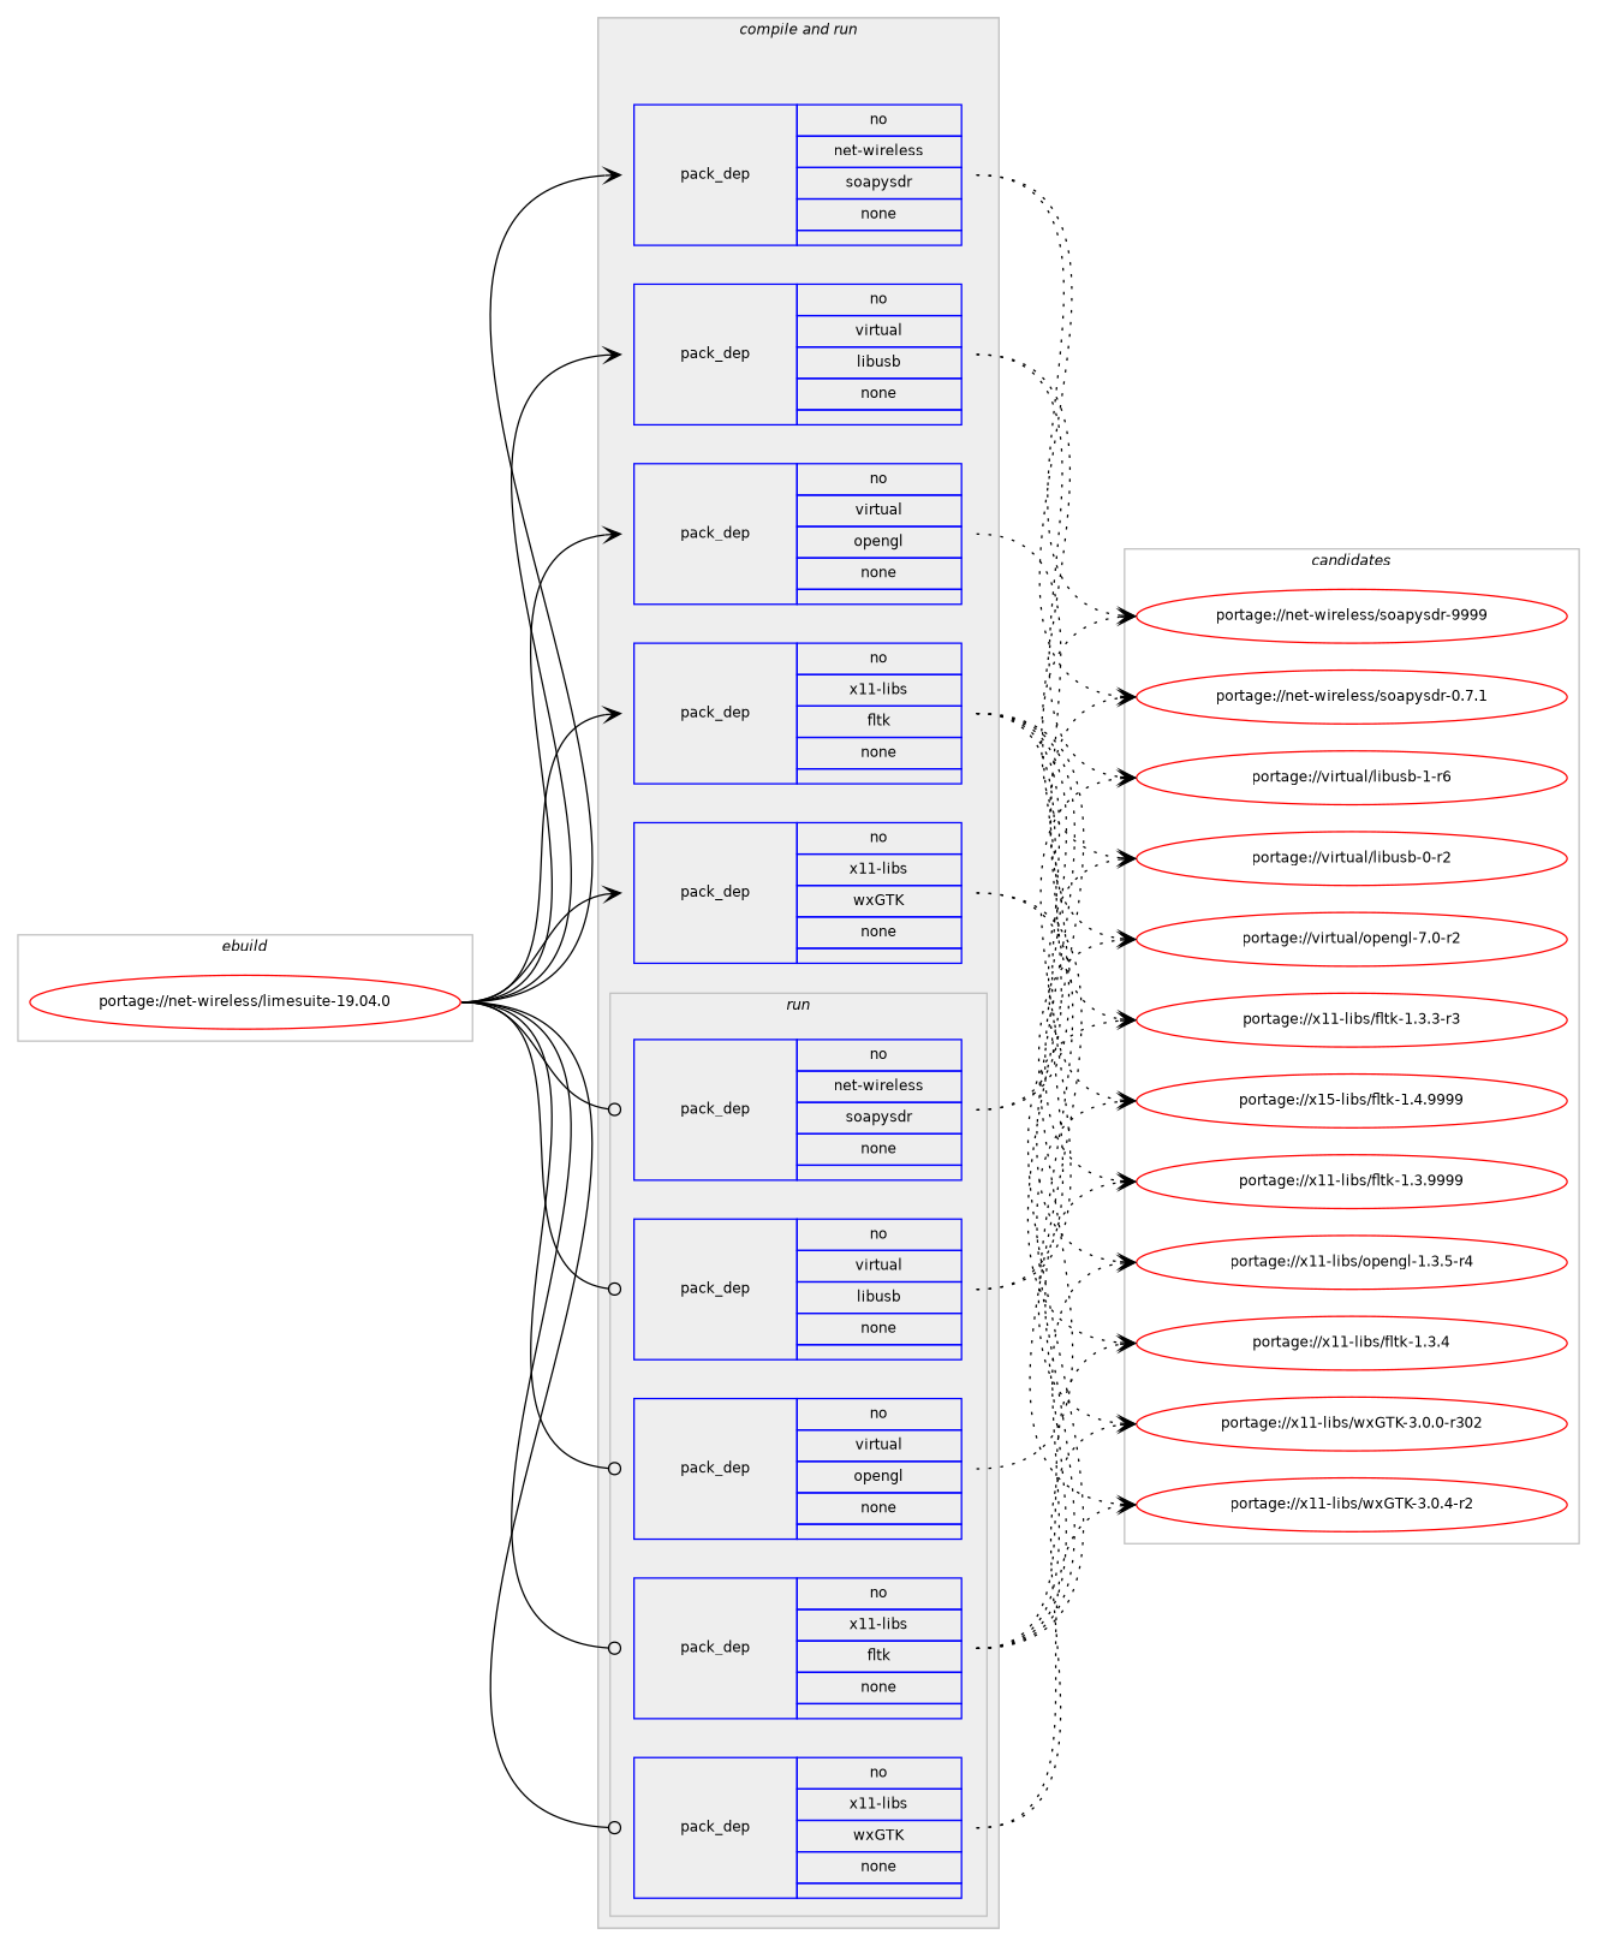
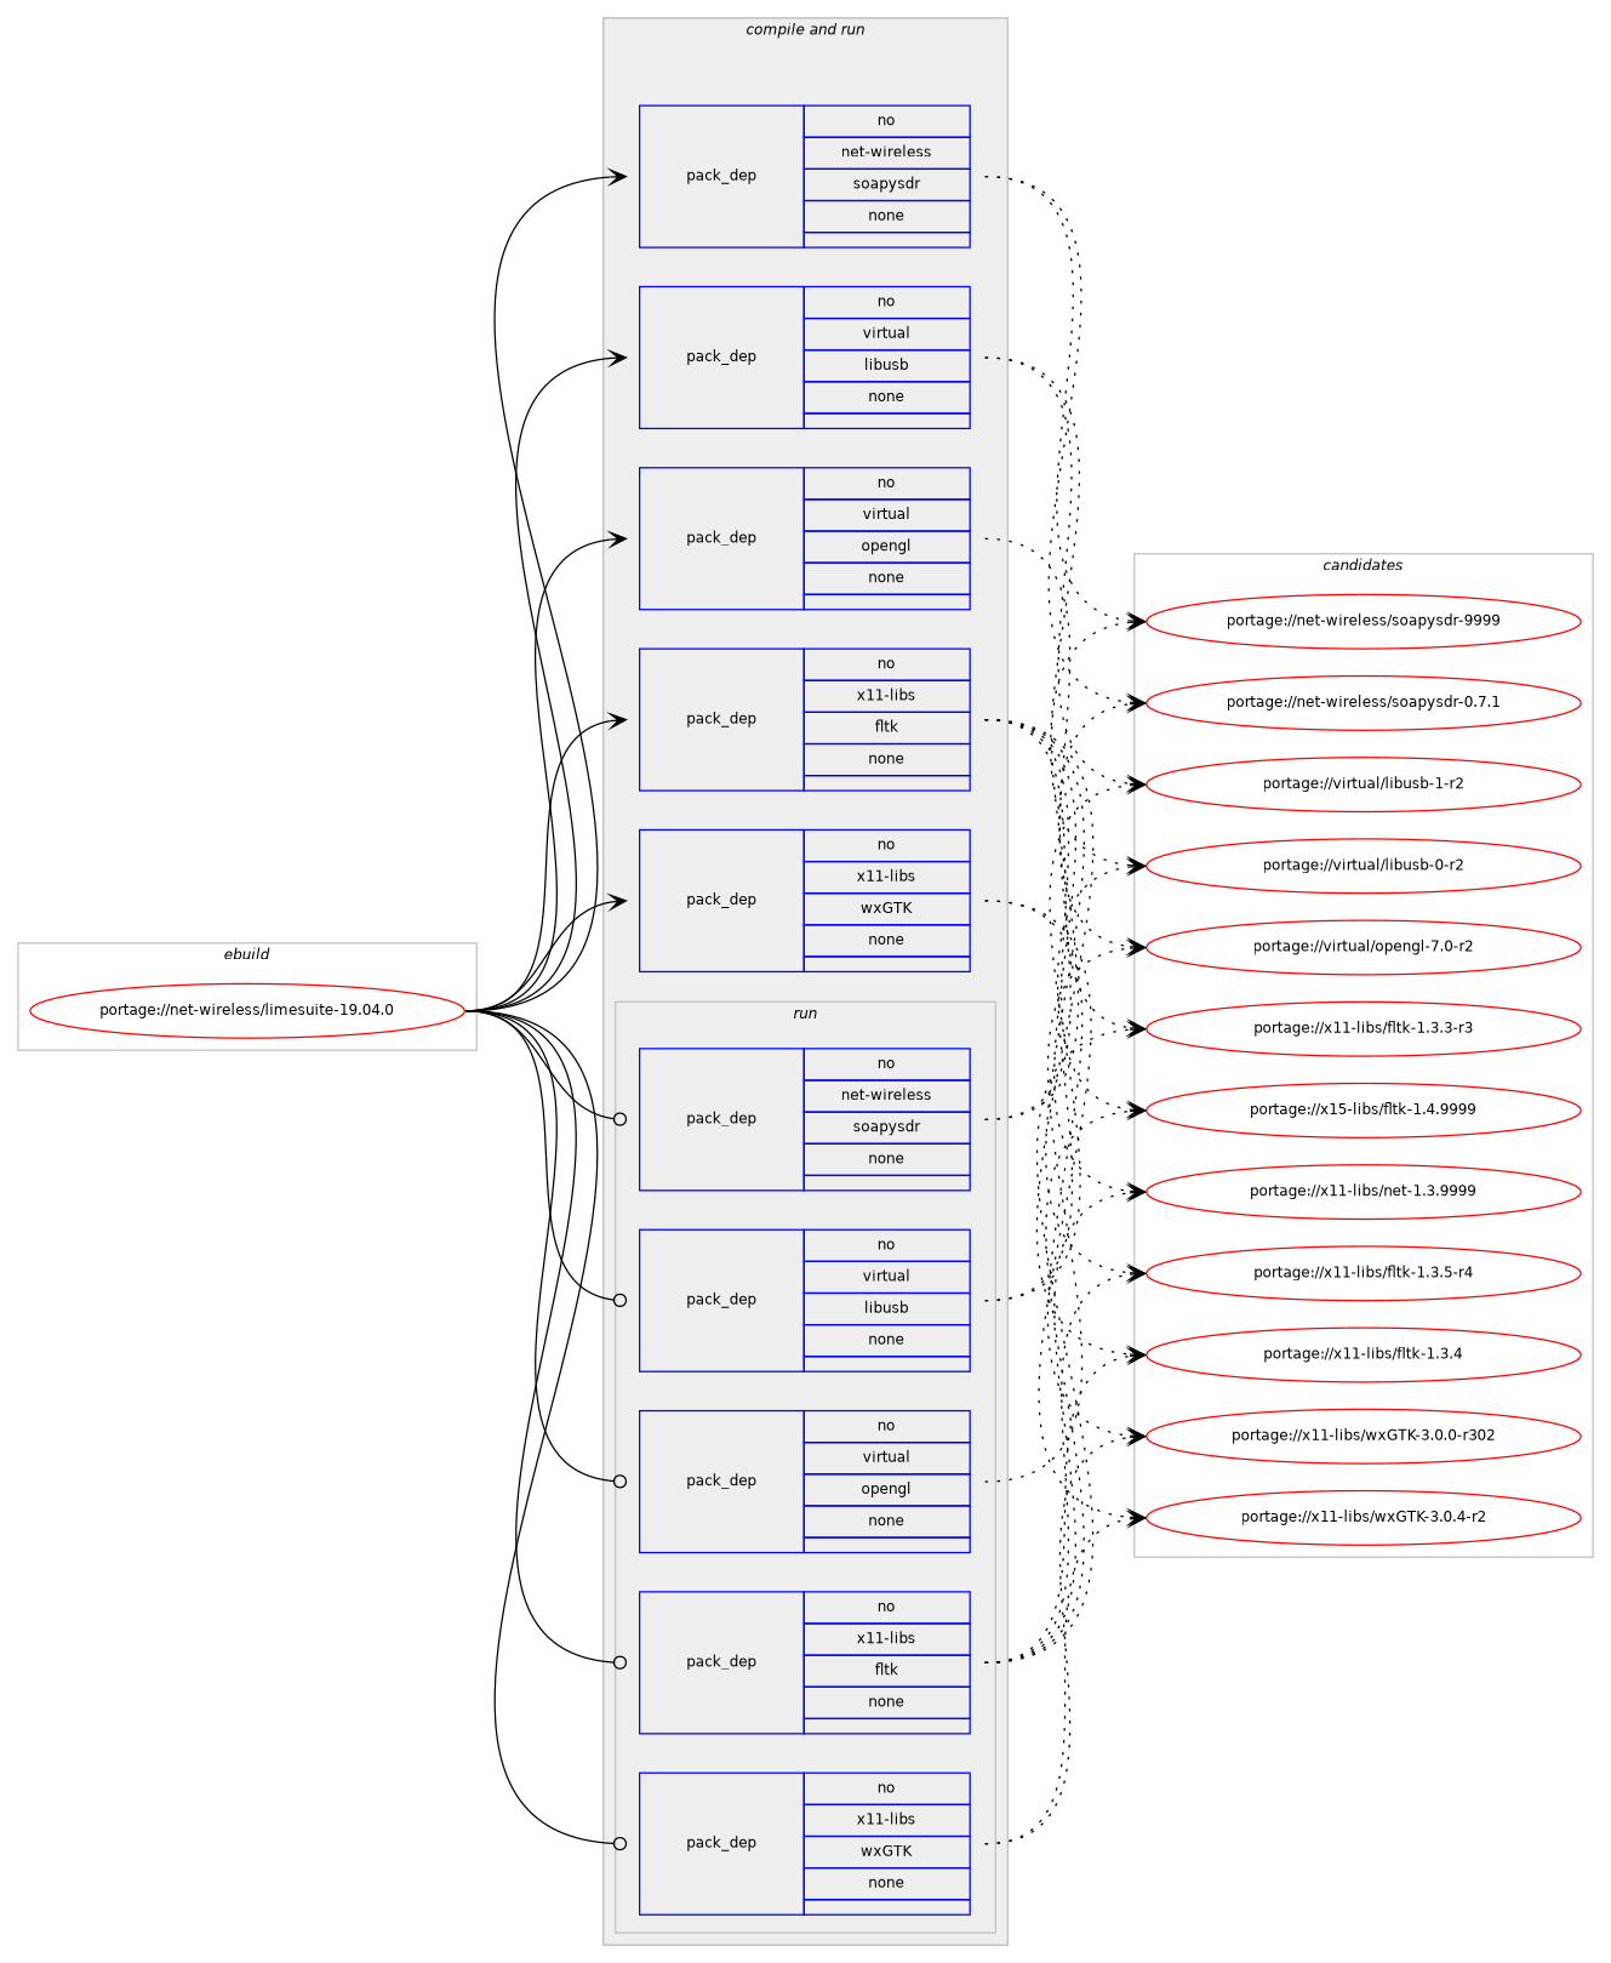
  digraph {
    compound=true
    concentrate=true
    fontname=Helvetica
    fontsize=10
    newrank=true
    rankdir=LR
    ranksep=1.5
    node [color=red fontname=Helvetica fontsize=10]
    edge [arrowhead=vee headport=w style=dotted tailport=e weight=100]
    n1 [label="portage://net-wireless/limesuite-19.04.0" width=4]
    n2 [color=blue label=<<TABLE BORDER="0" CELLBORDER="1" CELLSPACING="0" CELLPADDING="4" WIDTH="220"><TR><TD ROWSPAN="6" CELLPADDING="30">pack_dep</TD></TR><TR><TD WIDTH="110">no</TD></TR><TR><TD>net-wireless</TD></TR><TR><TD>soapysdr</TD></TR><TR><TD>none</TD></TR><TR><TD></TD></TR></TABLE>> shape=none]
    n3 [color=blue label=<<TABLE BORDER="0" CELLBORDER="1" CELLSPACING="0" CELLPADDING="4" WIDTH="220"><TR><TD ROWSPAN="6" CELLPADDING="30">pack_dep</TD></TR><TR><TD WIDTH="110">no</TD></TR><TR><TD>virtual</TD></TR><TR><TD>libusb</TD></TR><TR><TD>none</TD></TR><TR><TD></TD></TR></TABLE>> shape=none]
    n4 [color=blue label=<<TABLE BORDER="0" CELLBORDER="1" CELLSPACING="0" CELLPADDING="4" WIDTH="220"><TR><TD ROWSPAN="6" CELLPADDING="30">pack_dep</TD></TR><TR><TD WIDTH="110">no</TD></TR><TR><TD>virtual</TD></TR><TR><TD>opengl</TD></TR><TR><TD>none</TD></TR><TR><TD></TD></TR></TABLE>> shape=none]
    n5 [color=blue label=<<TABLE BORDER="0" CELLBORDER="1" CELLSPACING="0" CELLPADDING="4" WIDTH="220"><TR><TD ROWSPAN="6" CELLPADDING="30">pack_dep</TD></TR><TR><TD WIDTH="110">no</TD></TR><TR><TD>x11-libs</TD></TR><TR><TD>fltk</TD></TR><TR><TD>none</TD></TR><TR><TD></TD></TR></TABLE>> shape=none]
    n6 [color=blue label=<<TABLE BORDER="0" CELLBORDER="1" CELLSPACING="0" CELLPADDING="4" WIDTH="220"><TR><TD ROWSPAN="6" CELLPADDING="30">pack_dep</TD></TR><TR><TD WIDTH="110">no</TD></TR><TR><TD>x11-libs</TD></TR><TR><TD>wxGTK</TD></TR><TR><TD>none</TD></TR><TR><TD></TD></TR></TABLE>> shape=none]
    n7 [color=blue label=<<TABLE BORDER="0" CELLBORDER="1" CELLSPACING="0" CELLPADDING="4" WIDTH="220"><TR><TD ROWSPAN="6" CELLPADDING="30">pack_dep</TD></TR><TR><TD WIDTH="110">no</TD></TR><TR><TD>net-wireless</TD></TR><TR><TD>soapysdr</TD></TR><TR><TD>none</TD></TR><TR><TD></TD></TR></TABLE>> shape=none]
    n8 [color=blue label=<<TABLE BORDER="0" CELLBORDER="1" CELLSPACING="0" CELLPADDING="4" WIDTH="220"><TR><TD ROWSPAN="6" CELLPADDING="30">pack_dep</TD></TR><TR><TD WIDTH="110">no</TD></TR><TR><TD>virtual</TD></TR><TR><TD>libusb</TD></TR><TR><TD>none</TD></TR><TR><TD></TD></TR></TABLE>> shape=none]
    n9 [color=blue label=<<TABLE BORDER="0" CELLBORDER="1" CELLSPACING="0" CELLPADDING="4" WIDTH="220"><TR><TD ROWSPAN="6" CELLPADDING="30">pack_dep</TD></TR><TR><TD WIDTH="110">no</TD></TR><TR><TD>virtual</TD></TR><TR><TD>opengl</TD></TR><TR><TD>none</TD></TR><TR><TD></TD></TR></TABLE>> shape=none]
    n10 [color=blue label=<<TABLE BORDER="0" CELLBORDER="1" CELLSPACING="0" CELLPADDING="4" WIDTH="220"><TR><TD ROWSPAN="6" CELLPADDING="30">pack_dep</TD></TR><TR><TD WIDTH="110">no</TD></TR><TR><TD>x11-libs</TD></TR><TR><TD>fltk</TD></TR><TR><TD>none</TD></TR><TR><TD></TD></TR></TABLE>> shape=none]
    n11 [color=blue label=<<TABLE BORDER="0" CELLBORDER="1" CELLSPACING="0" CELLPADDING="4" WIDTH="220"><TR><TD ROWSPAN="6" CELLPADDING="30">pack_dep</TD></TR><TR><TD WIDTH="110">no</TD></TR><TR><TD>x11-libs</TD></TR><TR><TD>wxGTK</TD></TR><TR><TD>none</TD></TR><TR><TD></TD></TR></TABLE>> shape=none]
    n12 [label="portage://net-wireless/soapysdr-9999" width=4]
    n13 [label="portage://net-wireless/soapysdr-0.7.1" width=4]
-   n14 [label="portage://virtual/libusb-1-r6" width=4]
+   n14 [label="portage://virtual/libusb-1-r2" width=4]
    n15 [label="portage://virtual/libusb-0-r2" width=4]
    n16 [label="portage://virtual/opengl-7.0-r2" width=4]
    n17 [label="portage://x15-libs/fltk-1.4.9999" width=4]
-   n18 [label="portage://x11-libs/fltk-1.3.9999" width=4]
-   n19 [label="portage://x11-libs/opengl-1.3.5-r4" width=4]
+   n18 [label="portage://x11-libs/net-1.3.9999" width=4]
+   n19 [label="portage://x11-libs/fltk-1.3.5-r4" width=4]
    n20 [label="portage://x11-libs/fltk-1.3.4" width=4]
    n21 [label="portage://x11-libs/fltk-1.3.3-r3" width=4]
    n22 [label="portage://x11-libs/wxGTK-3.0.0-r302" width=4]
    n23 [label="portage://x11-libs/wxGTK-3.0.4-r2" width=4]
    subgraph cluster_1 {
      color=gray
      label=<<i>ebuild</i>>
      rank=same
      n1
    }
    subgraph cluster_2 {
      color=gray
      label=<<i>dependencies</i>>
      subgraph cluster_3 {
        color=gray
        fillcolor="#eeeeee"
        label=<<i>compile</i>>
        style=filled
        subgraph sub_4 {
          color=gray
          fillcolor="#eeeeee"
          label=<<i>compile</i>>
          style=filled
          n2
        }
        subgraph sub_5 {
          color=gray
          fillcolor="#eeeeee"
          label=<<i>compile</i>>
          style=filled
          n3
        }
        subgraph sub_6 {
          color=gray
          fillcolor="#eeeeee"
          label=<<i>compile</i>>
          style=filled
          n4
        }
        subgraph sub_7 {
          color=gray
          fillcolor="#eeeeee"
          label=<<i>compile</i>>
          style=filled
          n5
        }
        subgraph sub_8 {
          color=gray
          fillcolor="#eeeeee"
          label=<<i>compile</i>>
          style=filled
          n6
        }
      }
      subgraph cluster_9 {
        color=gray
        fillcolor="#eeeeee"
        label=<<i>compile and run</i>>
        style=filled
      }
      subgraph cluster_10 {
        color=gray
        fillcolor="#eeeeee"
        label=<<i>run</i>>
        style=filled
        subgraph sub_11 {
          color=gray
          fillcolor="#eeeeee"
          label=<<i>run</i>>
          style=filled
          n7
        }
        subgraph sub_12 {
          color=gray
          fillcolor="#eeeeee"
          label=<<i>run</i>>
          style=filled
          n8
        }
        subgraph sub_13 {
          color=gray
          fillcolor="#eeeeee"
          label=<<i>run</i>>
          style=filled
          n9
        }
        subgraph sub_14 {
          color=gray
          fillcolor="#eeeeee"
          label=<<i>run</i>>
          style=filled
          n10
        }
        subgraph sub_15 {
          color=gray
          fillcolor="#eeeeee"
          label=<<i>run</i>>
          style=filled
          n11
        }
      }
    }
    subgraph cluster_16 {
      color=gray
      label=<<i>candidates</i>>
      rank=same
      subgraph sub_17 {
        color=black
        label=<<i>candidates</i>>
        nodesep=1
        rank=same
        n12
        n13
      }
      subgraph sub_18 {
        color=black
        label=<<i>candidates</i>>
        nodesep=1
        rank=same
        n14
        n15
      }
      subgraph sub_19 {
        color=black
        label=<<i>candidates</i>>
        nodesep=1
        rank=same
        n16
      }
      subgraph sub_20 {
        color=black
        label=<<i>candidates</i>>
        nodesep=1
        rank=same
        n17
        n18
        n19
        n20
        n21
      }
      subgraph sub_21 {
        color=black
        label=<<i>candidates</i>>
        nodesep=1
        rank=same
        n22
        n23
      }
      subgraph sub_22 {
        color=black
        label=<<i>candidates</i>>
        nodesep=1
        rank=same
        n12
        n13
      }
      subgraph sub_23 {
        color=black
        label=<<i>candidates</i>>
        nodesep=1
        rank=same
        n14
        n15
      }
      subgraph sub_24 {
        color=black
        label=<<i>candidates</i>>
        nodesep=1
        rank=same
        n16
      }
      subgraph sub_25 {
        color=black
        label=<<i>candidates</i>>
        nodesep=1
        rank=same
        n17
        n18
        n19
        n20
        n21
      }
      subgraph sub_26 {
        color=black
        label=<<i>candidates</i>>
        nodesep=1
        rank=same
        n22
        n23
      }
    }
    n1 -> n2 [style=solid weight=20]
    n1 -> n3 [style=solid weight=20]
    n1 -> n4 [style=solid weight=20]
    n1 -> n5 [style=solid weight=20]
    n1 -> n6 [style=solid weight=20]
    n1 -> n7 [arrowhead=odot style=solid weight=20]
    n1 -> n8 [arrowhead=odot style=solid weight=20]
    n1 -> n9 [arrowhead=odot style=solid weight=20]
    n1 -> n10 [arrowhead=odot style=solid weight=20]
    n1 -> n11 [arrowhead=odot style=solid weight=20]
    n2 -> n12
    n2 -> n13
    n3 -> n14
    n3 -> n15
    n4 -> n16
    n5 -> n17
    n5 -> n18
    n5 -> n19
    n5 -> n20
    n5 -> n21
    n6 -> n22
    n6 -> n23
    n7 -> n12
    n7 -> n13
    n8 -> n14
    n8 -> n15
    n9 -> n16
    n10 -> n17
    n10 -> n18
    n10 -> n19
    n10 -> n20
    n10 -> n21
    n11 -> n22
    n11 -> n23
  }
